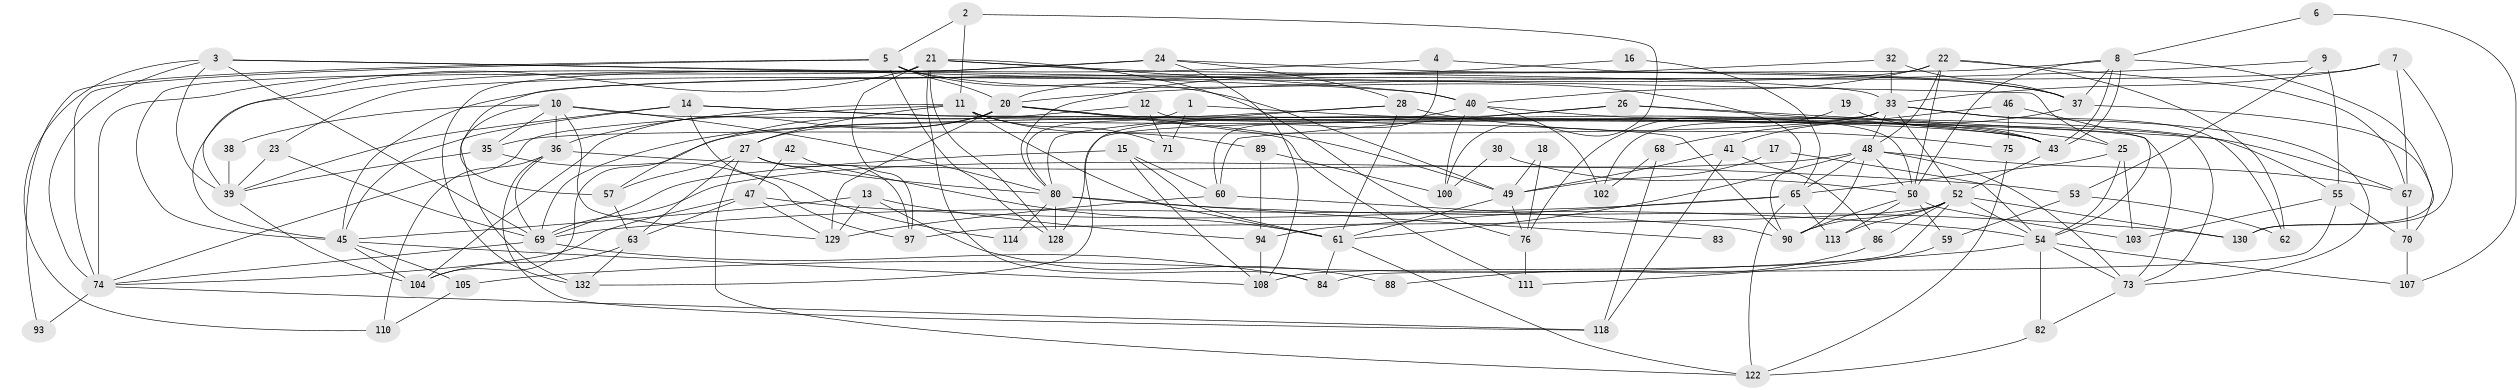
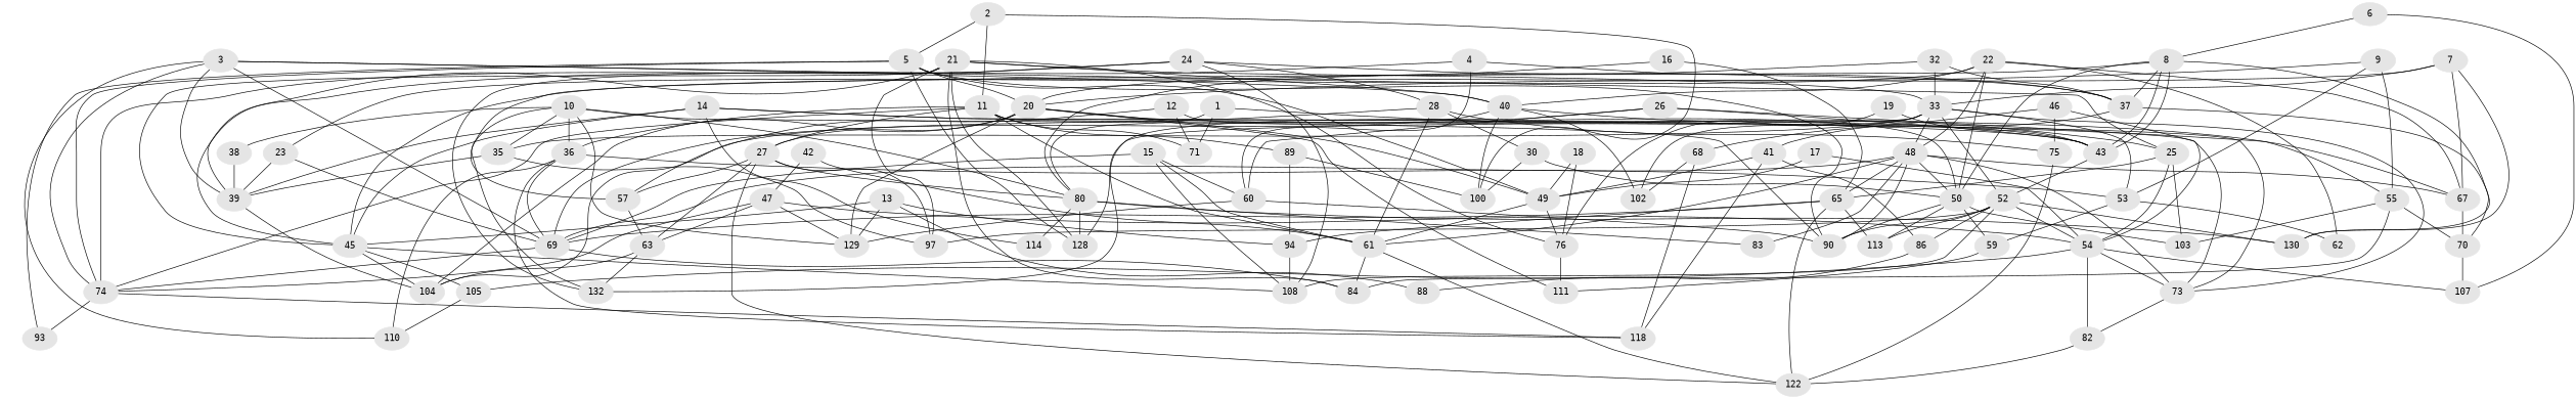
  graph {
    fontname="DejaVu Sans Mono"
    node [color=gray90 fontname="DejaVu Sans Mono" style=filled]
    edge [fontname="DejaVu Sans Mono"]
    1
    25
    71
    80 [super="+115"]
    65 [super="+77"]
    54 [super="+120"]
    103
    128
    130 [super="+135"]
    114
    83
    5 [super="+66"]
    74 [super="+78"]
    20 [super="+91"]
    49 [super="+112"]
    90 [super="+119"]
    93
    2
    11 [super="+35"]
    100
    36 [super="+44"]
    27 [super="+31"]
    n23 [label=89]
    61 [super="+92"]
    73
    3
    39 [super="+56"]
    40 [super="+126"]
    69 [super="+101"]
    110
    104 [super="+124"]
    43 [super="+99"]
    102
    84
    118
    4 [super="+72"]
    37 [super="+95"]
    45 [super="+125"]
    60 [super="+79"]
    41
    70 [super="+109"]
    108 [super="+123"]
    105
    129
    67
    111
    76 [super="+81"]
    8 [super="+87"]
    50 [super="+127"]
    57
    6
    107
    7 [super="+131"]
    33 [super="+96"]
    n55 [label=35 super="+89"]
    48 [super="+51"]
    62
    52 [super="+64"]
    59 [super="+134"]
    113
    63
    9 [super="+58"]
    53
    55
    10 [super="+85"]
    38
    132
    97
    122
    94 [super="+98"]
    82
    12
    13
    88
    14 [super="+117"]
    15
    16
    17
    18
    19
    21 [super="+121"]
    22 [super="+116"]
    23
    24 [super="+106"]
    28
    75
    26
    30
    32
    86
    47 [super="+133"]
    42
    46
    68
    1 -- 25
    1 -- 71
    1 -- 80
    25 -- 65
    25 -- 54
    25 -- 103
    80 -- 128
    80 -- 130
    80 -- 114
    80 -- 83
    65 -- 69
    65 -- 113
    65 -- 122
    65 -- 94
    54 -- 73
    54 -- 105
    54 -- 107
    54 -- 82
    5 -- 128
    5 -- 74
    5 -- 20
    5 -- 49
    5 -- 90
    5 -- 93
    74 -- 93
    74 -- 118
    20 -- 49
    20 -- 27
    20 -- 104
    20 -- 129
    20 -- 67
    20 -- 111
    49 -- 61
    49 -- 76
    2 -- 5
    2 -- 11
    2 -- 100
    11 -- 71
    11 -- 74
    11 -- 36
    11 -- 27
    11 -- n23
    11 -- 61
    11 -- 73
    36 -- 69
    36 -- 110
    36 -- 118
    36 -- 53
    27 -- 80
    27 -- 57
    27 -- 63
    27 -- 97
    27 -- 122
    n23 -- 100
    n23 -- 94
    61 -- 84
    61 -- 122
    73 -- 82
    3 -- 25
    3 -- 74
    3 -- 39
    3 -- 40
    3 -- 69
    3 -- 110
    39 -- 104
    40 -- 100
    40 -- 104
    40 -- 43
    40 -- 102
    69 -- 74
    69 -- 84
    43 -- 52
    4 -- 37
    4 -- 45
    4 -- 60
    37 -- 41
    37 -- 70
    45 -- 104
    45 -- 108
    45 -- 105
    60 -- 90
    60 -- 129
    41 -- 49
    41 -- 118
    41 -- 86
    70 -- 107
    105 -- 110
    67 -- 70
    76 -- 111
    8 -- 130
    8 -- 43
    8 -- 43
    8 -- 37
    8 -- 50
    8 -- 57
    50 -- 103
    50 -- 90
    50 -- 59 [weight=2]
    50 -- 113
    57 -- 63
    6 -- 8
    6 -- 107
    7 -- 130
    7 -- 45
    7 -- 67
    7 -- 33
    33 -- 128
    33 -- 73
    33 -- 102
    33 -- n55
    33 -- 48
-   33 -- 62
+   33 -- 53
    33 -- 52
    n55 -- 39
    n55 -- 97
    48 -- 65
+   48 -- 83
    48 -- 90
    48 -- 61
    48 -- 73
    48 -- 69
    48 -- 67
    48 -- 50
    52 -- 54
    52 -- 130
    52 -- 90
    52 -- 108
    52 -- 113
    52 -- 97
    52 -- 86
    59 -- 111
    63 -- 104
    63 -- 132
    9 -- 20
    9 -- 53
    9 -- 55
    53 -- 62
    53 -- 59
    55 -- 103
    55 -- 84
    55 -- 70
    10 -- 80
    10 -- 90
    10 -- 36
    10 -- 129
    10 -- n55
    10 -- 38
    10 -- 132
    38 -- 39
    94 -- 108
    82 -- 122
    12 -- 71
    12 -- 50
    12 -- 57
    13 -- 45
    13 -- 129
    13 -- 94
    13 -- 88
    14 -- 114
    14 -- 73
    14 -- 39
    14 -- 43
    14 -- 45
    15 -- 61
    15 -- 69
    15 -- 60
    15 -- 108
    16 -- 65
    16 -- 20
    17 -- 54
    17 -- 49
    18 -- 49
    18 -- 76
    19 -- 43
    19 -- 76
    21 -- 128
    21 -- 39
    21 -- 40
    21 -- 84
    21 -- 45
    21 -- 76
    21 -- 33
    21 -- 97
    22 -- 40
    22 -- 67
    22 -- 50
    22 -- 48
    22 -- 62
    22 -- 23
    23 -- 39
    23 -- 69
    24 -- 74 [weight=2]
    24 -- 37
    24 -- 108
    24 -- 132
    24 -- 28
-   28 -- 80
+   28 -- 30
    28 -- 61
    28 -- 69
    28 -- 75
    75 -- 122
    26 -- 43
    26 -- 60
    26 -- 55
    26 -- 132
    30 -- 100
    30 -- 50
    32 -- 80
    32 -- 37
    32 -- 33
    86 -- 88
    47 -- 54
    47 -- 74
    47 -- 129
    47 -- 63
    42 -- 61
    42 -- 47
    46 -- 54
    46 -- 75
    46 -- 68
    68 -- 102
    68 -- 118
  }
